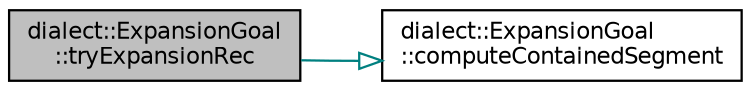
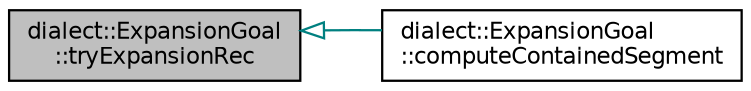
  digraph {
    rankdir=LR
    node [color=black fontname=Helvetica fontsize=10 shape=record style=filled]
    n1 [fillcolor=grey75 fontcolor=black height=0.2 label="dialect::ExpansionGoal\l::tryExpansionRec" width=0.4]
    n2 [fillcolor=white height=0.2 label="dialect::ExpansionGoal\l::computeContainedSegment" width=0.4]
-   n1 -> n2 [color=teal fontname=Helvetica fontsize=10 labelfontname=Helvetica labelfontsize=10 style=solid arrowhead=onormal]
+   n2 -> n1 [color=teal fontname=Helvetica fontsize=10 labelfontname=Helvetica labelfontsize=10 style=solid arrowhead=onormal]
  }
